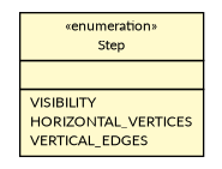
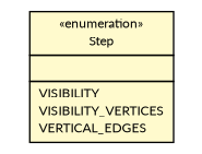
  digraph {
    nodesep=0.25
    ranksep=0.5
    rankdir=LR
    fontname=Lato
-   n1 [fontcolor=black fontname=Lato fontsize=9.0 label=<<table title="pfc.models.algorithms.constrainedpolyline.ConstrainedPolylineAlgorithm.Step" border="0" cellborder="1" cellspacing="0" cellpadding="2" port="p" bgcolor="lemonChiffon" href="./ConstrainedPolylineAlgorithm.Step.html"> 		<tr><td><table border="0" cellspacing="0" cellpadding="1"> <tr><td align="center" balign="center"> &#171;enumeration&#187; </td></tr> <tr><td align="center" balign="center"> Step </td></tr> 		</table></td></tr> 		<tr><td><table border="0" cellspacing="0" cellpadding="1"> <tr><td align="left" balign="left">  </td></tr> 		</table></td></tr> 		<tr><td><table border="0" cellspacing="0" cellpadding="1"> <tr><td align="left" balign="left"> VISIBILITY </td></tr> <tr><td align="left" balign="left"> HORIZONTAL_VERTICES </td></tr> <tr><td align="left" balign="left"> VERTICAL_EDGES </td></tr> 		</table></td></tr> 		</table>> shape=plaintext]
+   n1 [fontcolor=black fontname=Lato fontsize=9.0 label=<<table title="pfc.models.algorithms.constrainedpolyline.ConstrainedPolylineAlgorithm.Step" border="0" cellborder="1" cellspacing="0" cellpadding="2" port="p" bgcolor="lemonChiffon" href="./ConstrainedPolylineAlgorithm.Step.html"> 		<tr><td><table border="0" cellspacing="0" cellpadding="1"> <tr><td align="center" balign="center"> &#171;enumeration&#187; </td></tr> <tr><td align="center" balign="center"> Step </td></tr> 		</table></td></tr> 		<tr><td><table border="0" cellspacing="0" cellpadding="1"> <tr><td align="left" balign="left">  </td></tr> 		</table></td></tr> 		<tr><td><table border="0" cellspacing="0" cellpadding="1"> <tr><td align="left" balign="left"> VISIBILITY </td></tr> <tr><td align="left" balign="left"> VISIBILITY_VERTICES </td></tr> <tr><td align="left" balign="left"> VERTICAL_EDGES </td></tr> 		</table></td></tr> 		</table>> shape=plaintext]
  }
